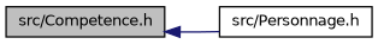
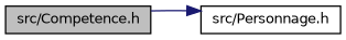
  digraph {
    rankdir=LR
    fontname="DejaVu Sans"
    node [color=black fontname="DejaVu Sans" fontsize=10 shape=record style=filled]
    n1 [fillcolor=grey75 fontcolor=black height=0.2 label="src/Competence.h" width=0.4]
    n2 [fillcolor=white height=0.2 label="src/Personnage.h" width=0.4]
-   n1 -> n2 [color=midnightblue dir=back fontname="DejaVu Sans" fontsize=10 labelfontname=Helvetica labelfontsize=10 style=solid]
+   n2 -> n1 [color=midnightblue dir=back fontname="DejaVu Sans" fontsize=10 labelfontname=Helvetica labelfontsize=10 style=solid]
  }
